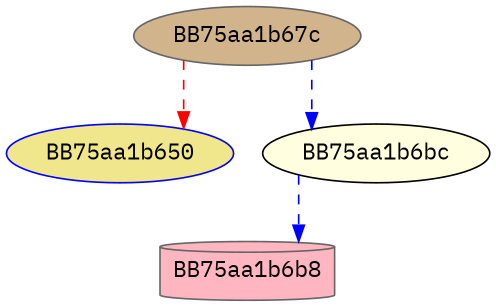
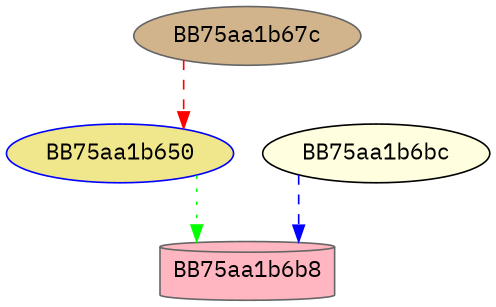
  digraph {
    fontname="IBM Plex Mono"
    splines=ortho
    node [color=gray40 fontname="IBM Plex Mono" shape=ellipse style=filled]
    edge [color=blue fontname="IBM Plex Mono" style=dashed]
    BB75aa1b650 [color=blue fillcolor=khaki]
    BB75aa1b6b8 [fillcolor=lightpink shape=cylinder]
    BB75aa1b67c [fillcolor=tan]
    BB75aa1b6bc [color=black fillcolor=lightyellow]
+   BB75aa1b650 -> BB75aa1b6b8 [color=green style=dotted]
    BB75aa1b67c -> BB75aa1b650 [color=red]
-   BB75aa1b67c -> BB75aa1b6bc
    BB75aa1b6bc -> BB75aa1b6b8
  }
